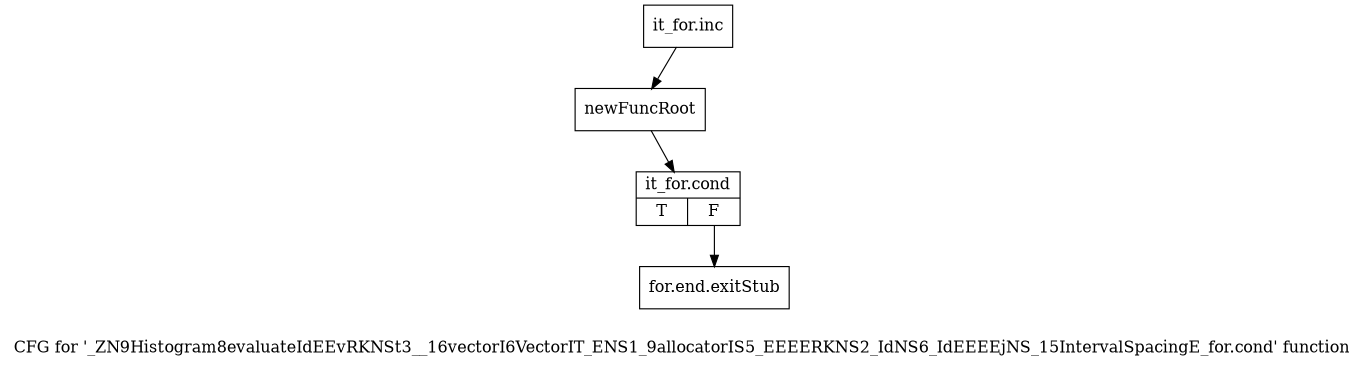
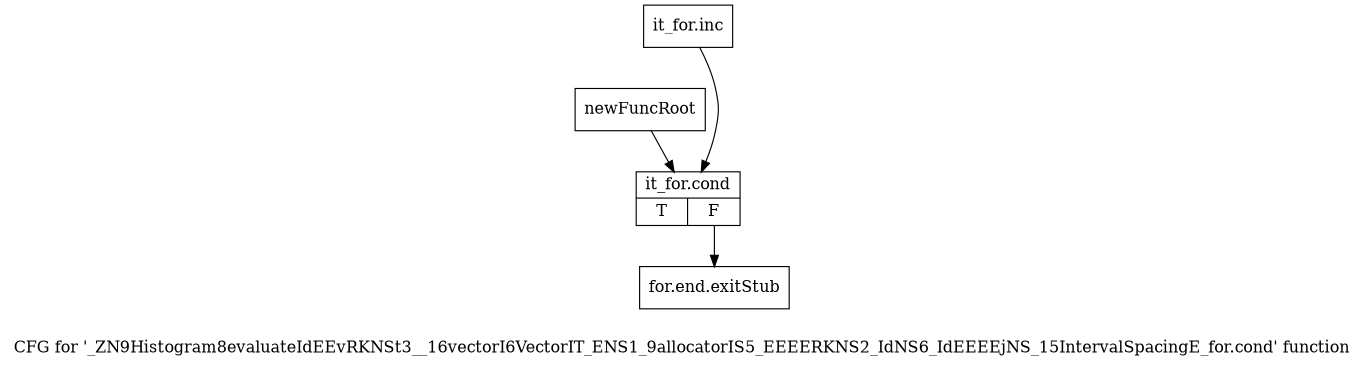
  digraph {
    label="CFG for '_ZN9Histogram8evaluateIdEEvRKNSt3__16vectorI6VectorIT_ENS1_9allocatorIS5_EEEERKNS2_IdNS6_IdEEEEjNS_15IntervalSpacingE_for.cond' function"
    node [shape=record]
    n1 [label="{newFuncRoot}"]
    n2 [label="{it_for.cond|{<s0>T|<s1>F}}"]
    n3 [label="{for.end.exitStub}"]
    n4 [label="{it_for.inc}"]
    n1 -> n2
    n2 -> n3 [tailport=s1]
-   n4 -> n1
+   n4 -> n2
  }
